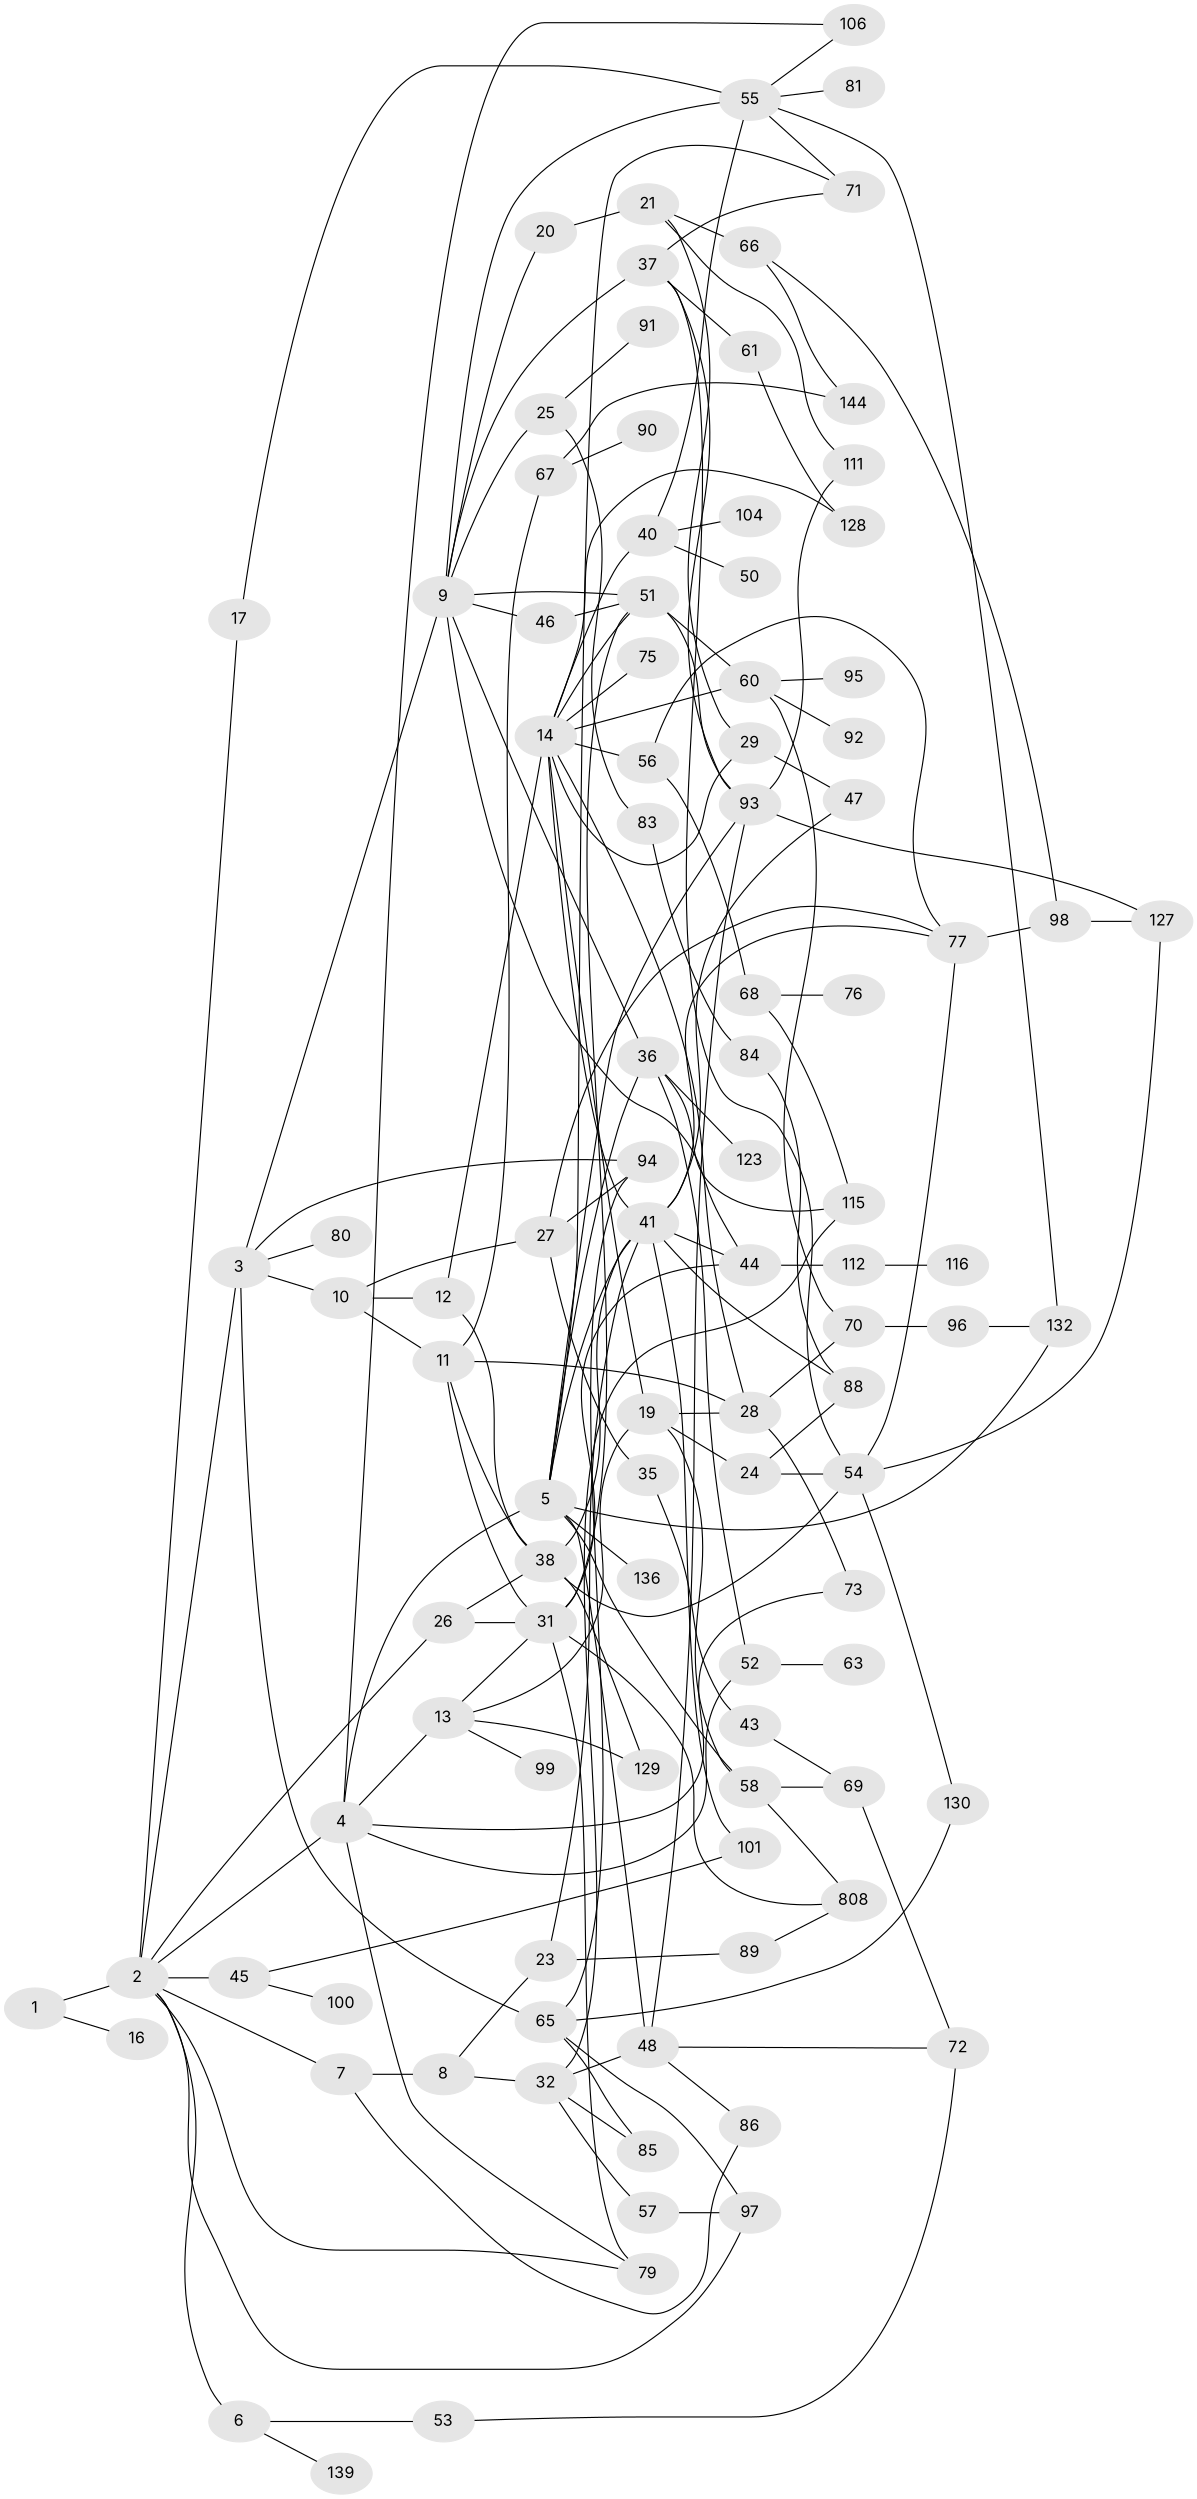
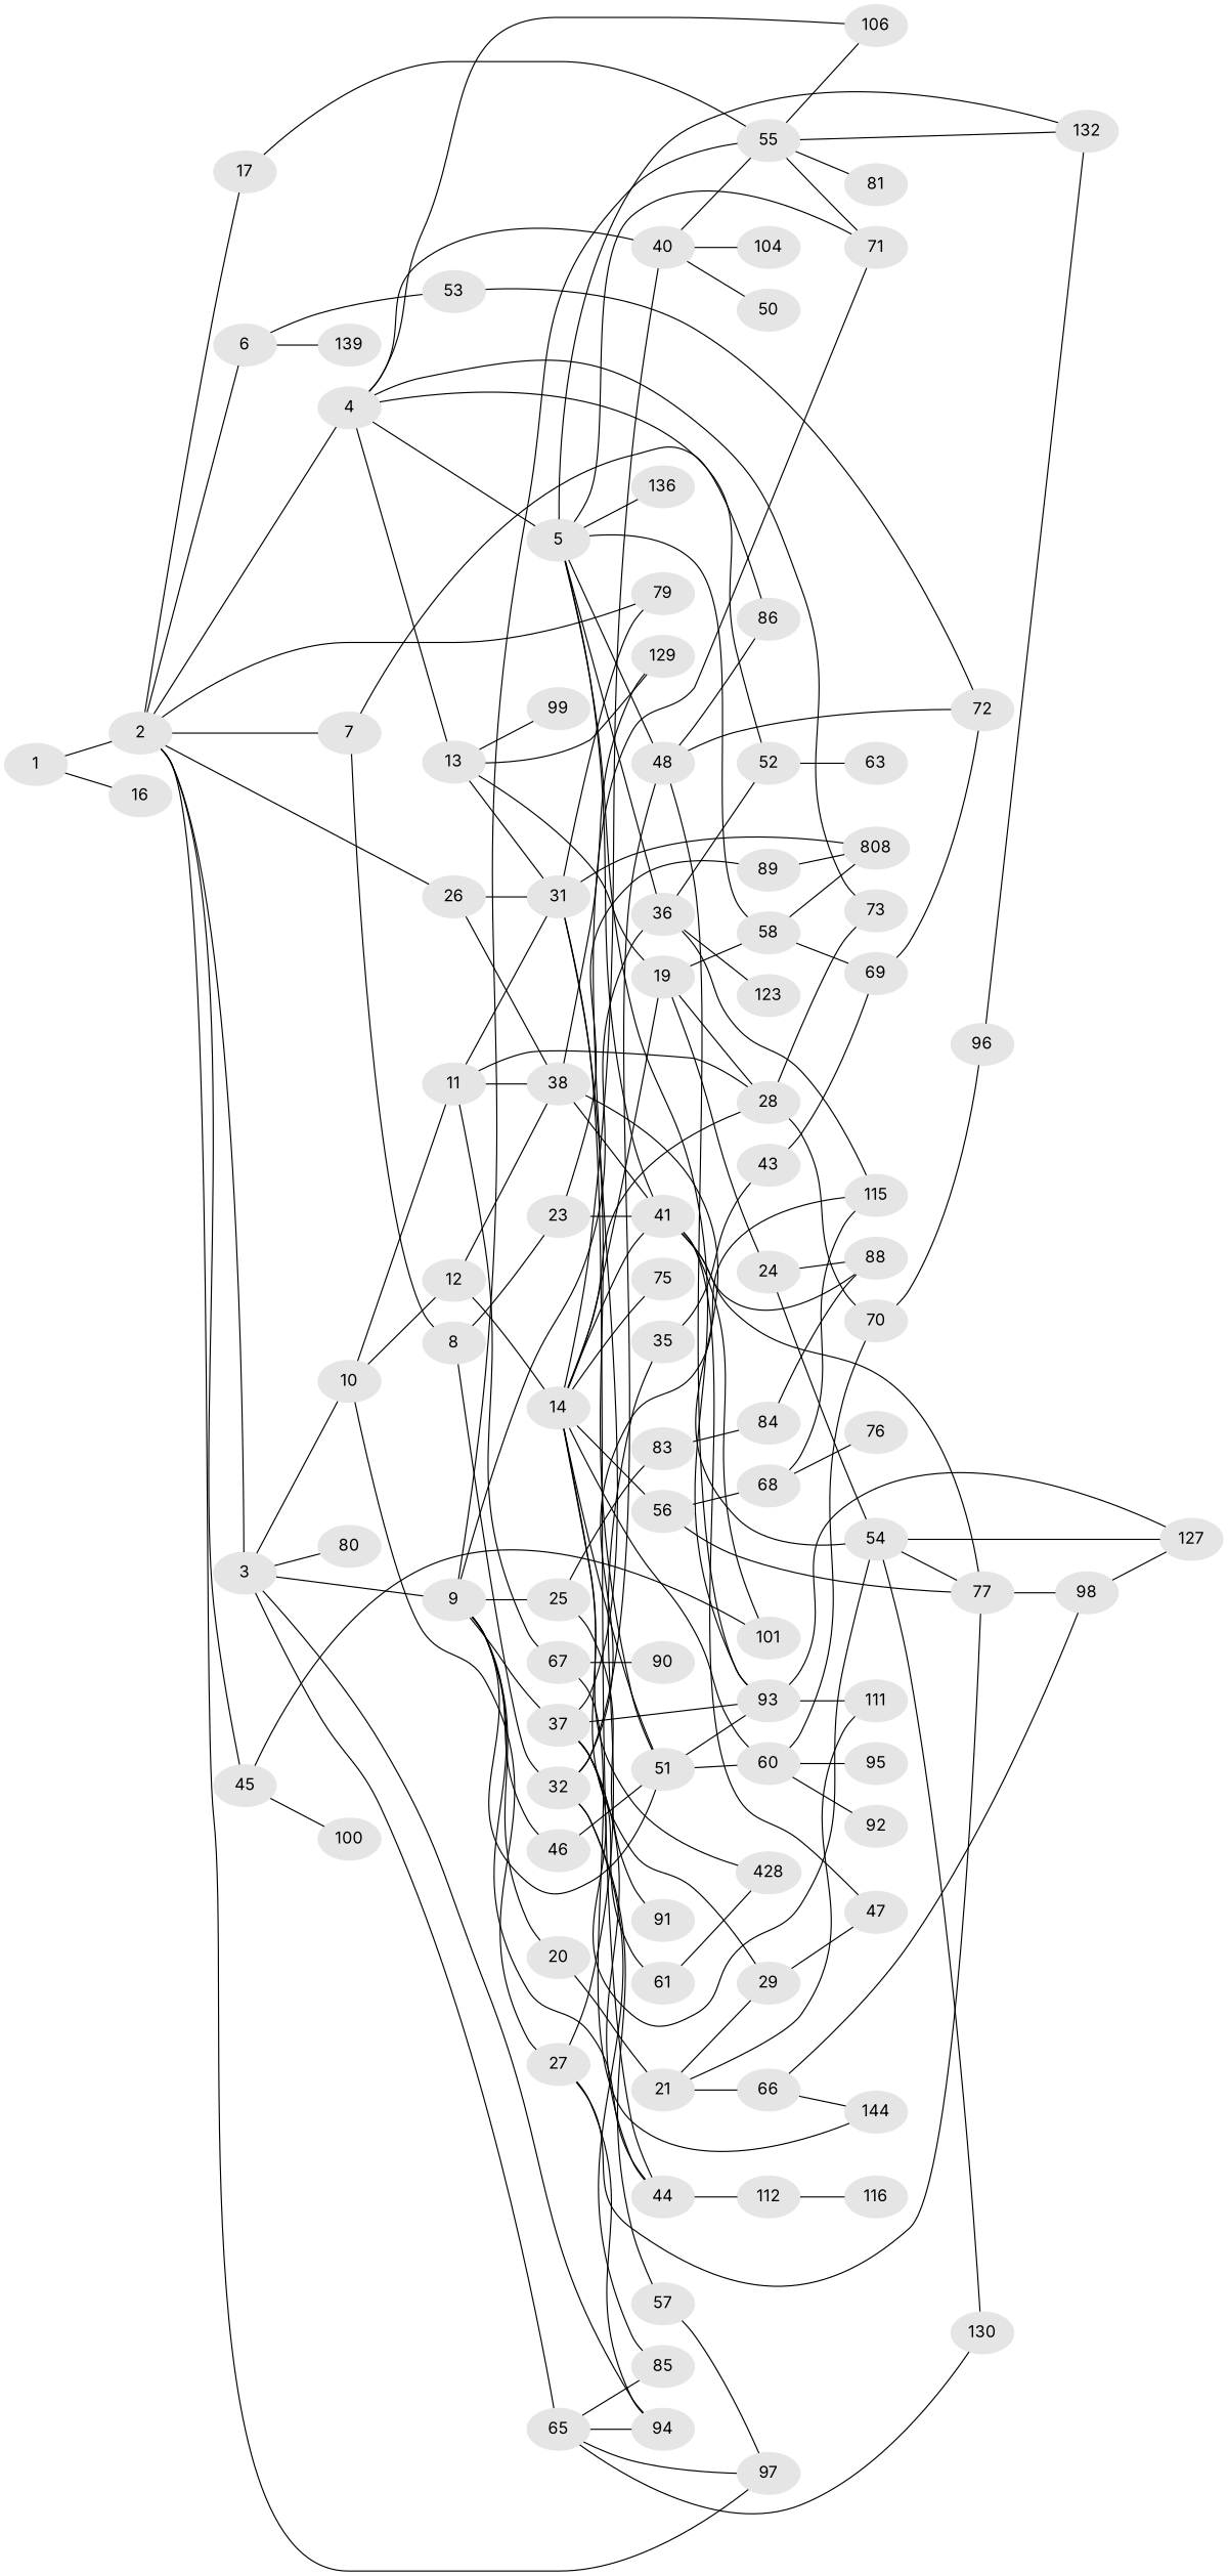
  graph {
    fontname=Inter
    rankdir=LR
    node [color=gray90 fontname=Inter style=filled]
    edge [fontname=Inter]
    1
    2
    16
    3
    4 [super="+120+131+33"]
    6 [super="+42"]
    7
    17
    26
    45
    79
    97
    9 [super="+15"]
    10
    65
    80
    94
    5 [super="+78"]
    13 [super="+135"]
    40 [super="+82"]
    52 [super="+64"]
    73
    106
    53
    139
    8
    86
    55 [super="+62"]
    31 [super="+119"]
    38
    101
    100
    36 [super="+107"]
    20
    25
    37
    44
    46
    51 [super="+114"]
    11
    12
    27
    85
    130
    41 [super="+142+121+49"]
    48 [super="+103+117"]
    58 [super="+76"]
    71
    93
    132
    136
    19 [super="+30"]
    99
    129
    50
    104
    63
    115 [super="+126"]
    123
    88
    77
    47
    72 [super="+109"]
    n64 [label=808]
    69
    111
    127 [super="+134"]
    23
    32
    89
    57
    21 [super="+22+39"]
    83
    91
    54 [super="+105+145"]
    61
    112
    60 [super="+122"]
    81
    28 [super="+110+143"]
    67
    14 [super="+124+18"]
    35
    70 [super="+113"]
    144
    90
    29
    56
    75
-   128 [super="+137"]
+   128 [super="+137" label=428]
    24
    68
    92
    95
    66
    98
    84
    43
    96
    116
    n101 [label=76 super="+141"]
    1 -- 2
    1 -- 16
    2 -- 3
    2 -- 4
    2 -- 6
    2 -- 7
    2 -- 17
    2 -- 26
    2 -- 45
    2 -- 79
    2 -- 97
    3 -- 9
    3 -- 10
    3 -- 65
    3 -- 80
    3 -- 94
    4 -- 5
    4 -- 13
-   4 -- 79
+   4 -- 40
    4 -- 52
    4 -- 73
    4 -- 106
    6 -- 53
    6 -- 139
    7 -- 8
    7 -- 86
    17 -- 55
    26 -- 31
    26 -- 38
    45 -- 101
    45 -- 100
    9 -- 55
    9 -- 36 [weight=2]
    9 -- 20
    9 -- 25
    9 -- 37
    9 -- 44
    9 -- 46
    9 -- 51
    10 -- 11
    10 -- 12
    10 -- 27
    65 -- 97
    65 -- 94
    65 -- 85
    65 -- 130
    5 -- 36
    5 -- 41
    5 -- 48
    5 -- 58
    5 -- 71
    5 -- 93
    5 -- 132
    5 -- 136
    13 -- 31
    13 -- 19
    13 -- 99
    13 -- 129
    40 -- 55
    40 -- 50
    40 -- 104
    52 -- 63
    53 -- 72
    8 -- 23
    8 -- 32
    55 -- 106
    55 -- 71
    55 -- 132
    55 -- 81
    31 -- 79
    31 -- 44
    31 -- 51
    31 -- n64
    38 -- 41
    38 -- 129
    38 -- 54
    36 -- 52 [weight=2]
    36 -- 115
    36 -- 123
    20 -- 21
    25 -- 83
    25 -- 91
    37 -- 71
    37 -- 93
    37 -- 54
    37 -- 61
    44 -- 112
    46 -- 51
    51 -- 93
    51 -- 60
    11 -- 31
    11 -- 38
    11 -- 28
    11 -- 67
    12 -- 38
    12 -- 14
    27 -- 94
    27 -- 77
    27 -- 35
    41 -- 101
-   41 -- 44
+   37 -- 44
    41 -- 88
    41 -- 77
    41 -- 47
    48 -- 86
    48 -- 93
    48 -- 72
    58 -- n64
    58 -- 69
    93 -- 111
    93 -- 127
    19 -- 58
    19 -- 28
    19 -- 24
    77 -- 98
    69 -- 72
    23 -- 41
    23 -- 89
    32 -- 85
    32 -- 48
    32 -- 115
    32 -- 57
    89 -- n64
    57 -- 97
    21 -- 111
    21 -- 29
    21 -- 66
    83 -- 84
    54 -- 130
    54 -- 77
    54 -- 127
    61 -- 128
    112 -- 116
    60 -- 70
    60 -- 92
    60 -- 95
    28 -- 73
    28 -- 70
    67 -- 144
    67 -- 90
    14 -- 40
    14 -- 51 [weight=2]
    14 -- 41
    14 -- 19
    14 -- 60
    14 -- 28
    14 -- 29
    14 -- 56
    14 -- 75
    14 -- 128
    35 -- 43
    70 -- 96
    29 -- 47
    56 -- 77
    56 -- 68
    24 -- 88
    24 -- 54
    68 -- 115
    68 -- n101
    66 -- 144
    66 -- 98
    98 -- 127
    84 -- 88
    43 -- 69
    96 -- 132
  }
